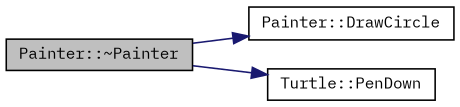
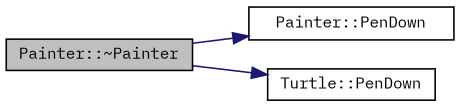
  digraph {
    fontname="IBM Plex Mono"
    rankdir=LR
    node [color=black fillcolor=white fontname="IBM Plex Mono" fontsize=10 shape=record style=filled]
    edge [color=midnightblue fontname="IBM Plex Mono" fontsize=10 labelfontname=Helvetica labelfontsize=10 style=solid]
    n1 [fillcolor=grey75 fontcolor=black height=0.2 label="Painter::~Painter" width=0.4]
-   n2 [height=0.2 label="Painter::DrawCircle" width=0.4]
+   n2 [height=0.2 label="Painter::PenDown" width=0.4]
    n3 [height=0.2 label="Turtle::PenDown" width=0.4]
    n1 -> n2
    n1 -> n3
  }
